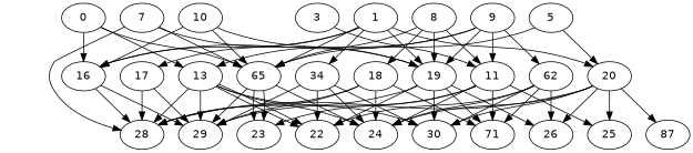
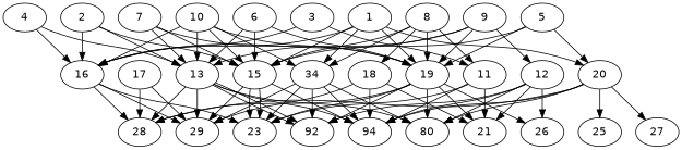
  digraph {
    fontname="DejaVu Sans"
    node [alpha=0.09 fontname="DejaVu Sans"]
    edge [fontname="DejaVu Sans"]
    1 [alpha=0.00 expect_size=24630272]
    n2 [alpha=0.12 expect_size=38295552 label=34]
-   15 [alpha=0.16 expect_size=11382784 label=65]
+   15 [alpha=0.16 expect_size=11382784]
    16 [alpha=0.13 expect_size=19277824]
    17 [alpha=0.17 expect_size=29370368]
    19 [alpha=0.20 expect_size=7028736]
    20 [alpha=0.05 expect_size=28809216]
    23 [alpha=0.07 expect_size=31118336]
-   24 [alpha=0.20 expect_size=39810048]
+   24 [alpha=0.20 expect_size=39810048 label=94]
    29 [expect_size=9519104]
-   22 [alpha=0.08 expect_size=48976896]
-   30 [alpha=0.19 expect_size=9129984]
+   22 [alpha=0.08 expect_size=48976896 label=92]
+   30 [alpha=0.19 expect_size=9129984 label=80]
    28 [alpha=0.15 expect_size=34596864]
-   21 [alpha=0.19 expect_size=39017472 label=71]
+   21 [alpha=0.19 expect_size=39017472]
    26 [alpha=0.18 expect_size=11848704]
    25 [alpha=0.07 expect_size=21871616]
-   27 [alpha=0.06 expect_size=41758720 label=87]
-   2 [expect_size=42555392 label=0]
+   27 [alpha=0.06 expect_size=41758720]
+   2 [expect_size=42555392]
    13 [alpha=0.04 expect_size=6362112]
    3 [alpha=0.14 expect_size=27246592]
    11 [alpha=0.04 expect_size=31941632]
+   4 [expect_size=38717440]
    5 [alpha=0.03 expect_size=38063104]
+   6 [alpha=0.04 expect_size=15267840]
    7 [alpha=0.05 expect_size=45667328]
    8 [alpha=0.05 expect_size=8056832]
    18 [expect_size=42137600]
    9 [expect_size=15494144]
-   12 [alpha=0.12 expect_size=32530432 label=62]
+   12 [alpha=0.12 expect_size=32530432]
    10 [alpha=0.04 expect_size=44661760]
    1 -> n2
    1 -> 15
    1 -> 16
-   1 -> 17
    1 -> 19
    1 -> 20
+   n2 -> 23
    n2 -> 24
    n2 -> 29
    n2 -> 22
    n2 -> 30
    15 -> 23
    15 -> 23
    15 -> 24
    15 -> 29
+   16 -> 23
    16 -> 29
    16 -> 28
    17 -> 29
    17 -> 28
+   19 -> 23
    19 -> 22
    19 -> 30
    19 -> 28
    19 -> 21
    19 -> 26
    20 -> 24
    20 -> 30
    20 -> 28
-   20 -> 26
    20 -> 25
    20 -> 27
    2 -> 15
    2 -> 16
    2 -> 13
    13 -> 24
    13 -> 29
    13 -> 22
    13 -> 22
    13 -> 30
    13 -> 28
+   3 -> 16
    3 -> 11
    11 -> 23
    11 -> 24
-   11 -> 29
    11 -> 21
-   11 -> 25
+   4 -> 16
+   4 -> 13
    5 -> 15
+   5 -> 19
    5 -> 20
+   6 -> 15
+   6 -> 19
+   6 -> 13
    7 -> 15
    7 -> 19
-   7 -> 28
+   7 -> 13
+   8 -> n2
    8 -> 15
    8 -> 19
    8 -> 11
    8 -> 18
    18 -> 24
    18 -> 29
-   18 -> 28
    18 -> 21
    9 -> 16
    9 -> 19
    9 -> 13
-   9 -> 11
    9 -> 12
    12 -> 24
    12 -> 22
    12 -> 30
    12 -> 21
    12 -> 26
+   10 -> n2
    10 -> 15
    10 -> 16
    10 -> 19
+   10 -> 13
  }
